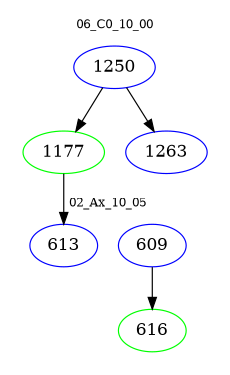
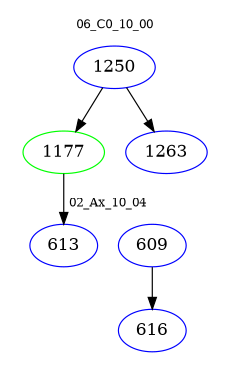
  digraph {
    node [color=blue]
    edge [color=black]
    n1 [label=609]
    n2 [label=613]
-   n3 [color=green label=616]
+   n3 [label=616]
    n4 [label=1250]
    n5 [color=green label=1177]
    n6 [label=1263]
    subgraph cluster_1 {
      color=white
      fontsize=10
-     label="02_Ax_10_05"
+     label="02_Ax_10_04"
      n1
      n2
      n3
    }
    subgraph cluster_2 {
      color=white
      fontsize=10
      label="06_C0_10_00"
      n4
      n5
      n6
    }
    n1 -> n3
    n4 -> n5
    n4 -> n6
    n5 -> n2
  }
